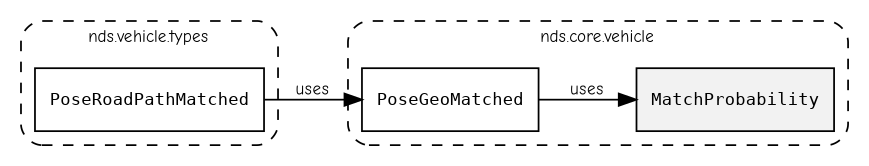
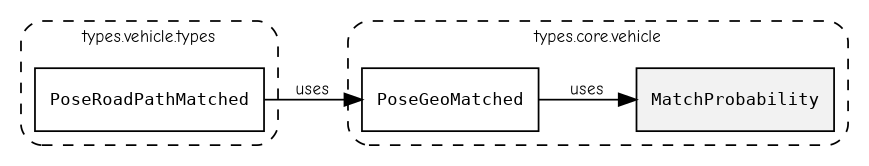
  digraph {
    fontname="Comic Neue"
    fontsize=10
    rankdir=LR
    node [fontname="Comic Neue" fontsize=10 shape=box]
    edge [fontname="Comic Neue" fontsize=10]
    n1 [fillcolor="#0000000D" label=<<font face="monospace"><table align="center" border="0" cellspacing="0" cellpadding="0"><tr><td href="../../../content/packages/nds.core.vehicle.html#Structure-MatchProbability" title="Structure defined in nds.core.vehicle">MatchProbability</td></tr></table></font>> style=filled]
    n2 [label=<<font face="monospace"><table align="center" border="0" cellspacing="0" cellpadding="0"><tr><td href="../../../content/packages/nds.core.vehicle.html#Structure-PoseGeoMatched" title="Structure defined in nds.core.vehicle">PoseGeoMatched</td></tr></table></font>>]
    n3 [label=<<font face="monospace"><table align="center" border="0" cellspacing="0" cellpadding="0"><tr><td href="../../../content/packages/nds.vehicle.types.html#Structure-PoseRoadPathMatched" title="Structure defined in nds.vehicle.types">PoseRoadPathMatched</td></tr></table></font>>]
    subgraph cluster_1 {
-     label="nds.core.vehicle"
+     label="types.core.vehicle"
      style="dashed, rounded"
      n1
      n2
    }
    subgraph cluster_2 {
-     label="nds.vehicle.types"
+     label="types.vehicle.types"
      style="dashed, rounded"
      n3
    }
    n2 -> n1 [label=uses]
    n3 -> n2 [label=uses]
  }
